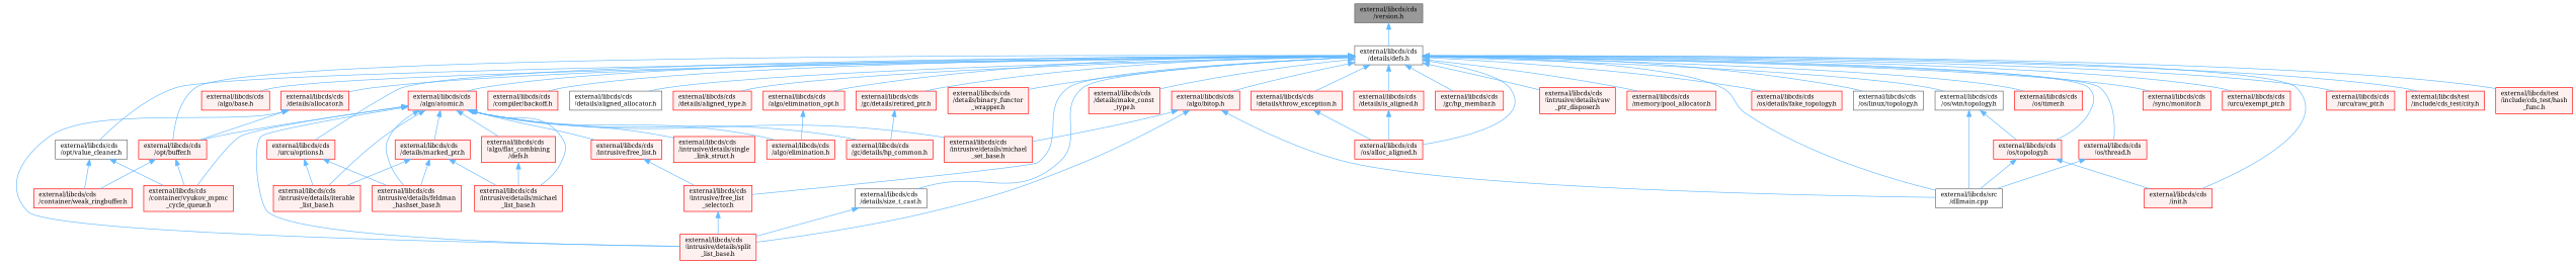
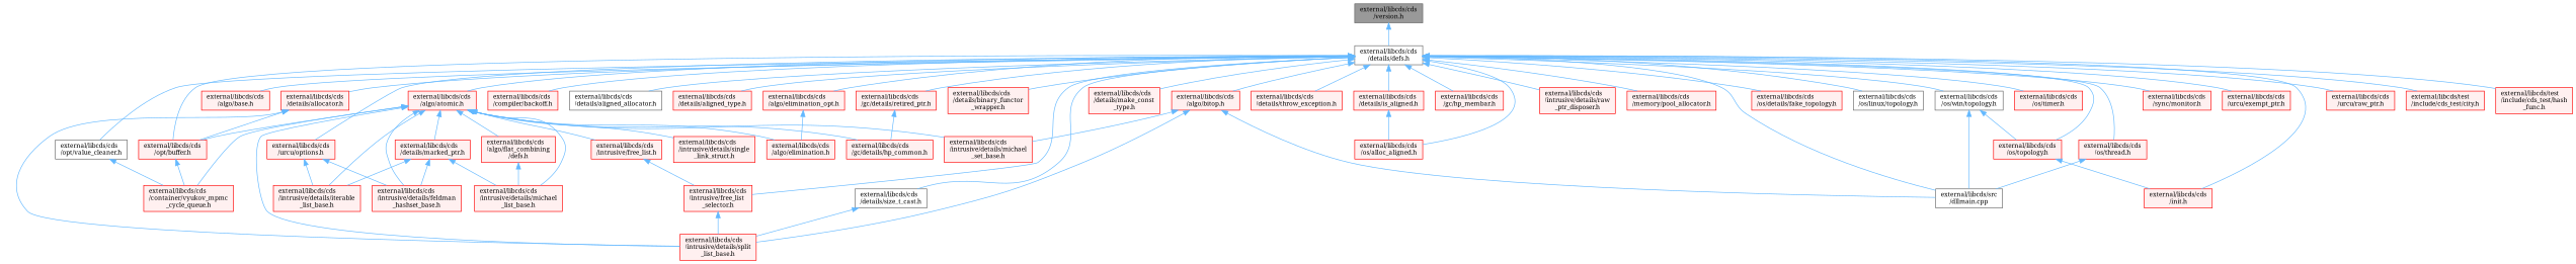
  digraph {
    fontname="Noto Serif"
    node [color=red fillcolor="#FFF0F0" fontname="Noto Serif" fontsize=10 shape=box style=filled]
    edge [color=steelblue1 dir=back fontname="Noto Serif" fontsize=10 labelfontname=Helvetica labelfontsize=10 style=solid]
    n1 [color=gray40 fillcolor=grey60 fontcolor=black height=0.2 label="external/libcds/cds\l/version.h" width=0.4]
    n2 [color=grey40 fillcolor=white height=0.2 label="external/libcds/cds\l/details/defs.h" width=0.4]
    n3 [height=0.2 label="external/libcds/cds\l/algo/atomic.h" width=0.4]
    n4 [height=0.2 label="external/libcds/cds\l/intrusive/free_list\l_selector.h" width=0.4]
    n5 [height=0.2 label="external/libcds/cds\l/algo/base.h" width=0.4]
    n6 [height=0.2 label="external/libcds/cds\l/algo/bitop.h" width=0.4]
    n7 [color=grey40 fillcolor=white height=0.2 label="external/libcds/src\l/dllmain.cpp" width=0.4]
    n8 [height=0.2 label="external/libcds/cds\l/algo/elimination_opt.h" width=0.4]
    n9 [height=0.2 label="external/libcds/cds\l/compiler/backoff.h" width=0.4]
    n10 [color=grey40 fillcolor=white height=0.2 label="external/libcds/cds\l/details/aligned_allocator.h" width=0.4]
    n11 [height=0.2 label="external/libcds/cds\l/details/aligned_type.h" width=0.4]
    n12 [height=0.2 label="external/libcds/cds\l/details/allocator.h" width=0.4]
    n13 [height=0.2 label="external/libcds/cds\l/opt/buffer.h" width=0.4]
    n14 [height=0.2 label="external/libcds/cds\l/details/binary_functor\l_wrapper.h" width=0.4]
    n15 [height=0.2 label="external/libcds/cds\l/details/is_aligned.h" width=0.4]
    n16 [height=0.2 label="external/libcds/cds\l/os/alloc_aligned.h" width=0.4]
    n17 [height=0.2 label="external/libcds/cds\l/details/make_const\l_type.h" width=0.4]
    n18 [color=grey40 fillcolor=white height=0.2 label="external/libcds/cds\l/details/size_t_cast.h" width=0.4]
    n19 [height=0.2 label="external/libcds/cds\l/details/throw_exception.h" width=0.4]
    n20 [height=0.2 label="external/libcds/cds\l/gc/details/retired_ptr.h" width=0.4]
    n21 [height=0.2 label="external/libcds/cds\l/gc/hp_membar.h" width=0.4]
    n22 [height=0.2 label="external/libcds/cds\l/init.h" width=0.4]
    n23 [height=0.2 label="external/libcds/cds\l/intrusive/details/raw\l_ptr_disposer.h" width=0.4]
    n24 [height=0.2 label="external/libcds/cds\l/memory/pool_allocator.h" width=0.4]
    n25 [color=grey40 fillcolor=white height=0.2 label="external/libcds/cds\l/opt/value_cleaner.h" width=0.4]
    n26 [height=0.2 label="external/libcds/cds\l/os/details/fake_topology.h" width=0.4]
    n27 [color=grey40 fillcolor=white height=0.2 label="external/libcds/cds\l/os/linux/topology.h" width=0.4]
    n28 [height=0.2 label="external/libcds/cds\l/os/thread.h" width=0.4]
    n29 [height=0.2 label="external/libcds/cds\l/os/timer.h" width=0.4]
    n30 [height=0.2 label="external/libcds/cds\l/os/topology.h" width=0.4]
    n31 [color=grey40 fillcolor=white height=0.2 label="external/libcds/cds\l/os/win/topology.h" width=0.4]
    n32 [height=0.2 label="external/libcds/cds\l/sync/monitor.h" width=0.4]
    n33 [height=0.2 label="external/libcds/cds\l/urcu/exempt_ptr.h" width=0.4]
    n34 [height=0.2 label="external/libcds/cds\l/urcu/options.h" width=0.4]
    n35 [height=0.2 label="external/libcds/cds\l/urcu/raw_ptr.h" width=0.4]
    n36 [height=0.2 label="external/libcds/test\l/include/cds_test/city.h" width=0.4]
    n37 [height=0.2 label="external/libcds/test\l/include/cds_test/hash\l_func.h" width=0.4]
    n38 [height=0.2 label="external/libcds/cds\l/algo/elimination.h" width=0.4]
    n39 [height=0.2 label="external/libcds/cds\l/algo/flat_combining\l/defs.h" width=0.4]
    n40 [height=0.2 label="external/libcds/cds\l/container/vyukov_mpmc\l_cycle_queue.h" width=0.4]
    n41 [height=0.2 label="external/libcds/cds\l/details/marked_ptr.h" width=0.4]
    n42 [height=0.2 label="external/libcds/cds\l/intrusive/details/feldman\l_hashset_base.h" width=0.4]
    n43 [height=0.2 label="external/libcds/cds\l/intrusive/details/iterable\l_list_base.h" width=0.4]
    n44 [height=0.2 label="external/libcds/cds\l/intrusive/details/michael\l_list_base.h" width=0.4]
    n45 [height=0.2 label="external/libcds/cds\l/gc/details/hp_common.h" width=0.4]
    n46 [height=0.2 label="external/libcds/cds\l/intrusive/details/michael\l_set_base.h" width=0.4]
    n47 [height=0.2 label="external/libcds/cds\l/intrusive/details/single\l_link_struct.h" width=0.4]
    n48 [height=0.2 label="external/libcds/cds\l/intrusive/details/split\l_list_base.h" width=0.4]
    n49 [height=0.2 label="external/libcds/cds\l/intrusive/free_list.h" width=0.4]
-   n50 [height=0.2 label="external/libcds/cds\l/container/weak_ringbuffer.h" width=0.4]
    n1 -> n2
    n2 -> n3
    n2 -> n4
    n2 -> n5
    n2 -> n6
    n2 -> n7
    n2 -> n8
    n2 -> n9
    n2 -> n10
    n2 -> n11
    n2 -> n12
    n2 -> n13
    n2 -> n14
    n2 -> n15
    n2 -> n16
    n2 -> n17
    n2 -> n18
    n2 -> n19
    n2 -> n20
    n2 -> n21
    n2 -> n22
    n2 -> n23
    n2 -> n24
    n2 -> n25
    n2 -> n26
    n2 -> n27
    n2 -> n28
    n2 -> n29
    n2 -> n30
    n2 -> n31
    n2 -> n32
    n2 -> n33
    n2 -> n34
    n2 -> n35
    n2 -> n36
    n2 -> n37
    n3 -> n13
    n3 -> n38
    n3 -> n39
    n3 -> n40
    n3 -> n41
    n3 -> n42
    n3 -> n43
    n3 -> n44
    n3 -> n45
    n3 -> n46
    n3 -> n47
    n3 -> n48
    n3 -> n49
    n4 -> n48
    n6 -> n7
    n6 -> n46
    n6 -> n48
    n8 -> n38
    n12 -> n13
    n12 -> n48
    n13 -> n40
-   n13 -> n50
    n15 -> n16
    n18 -> n48
-   n19 -> n16
    n20 -> n45
    n25 -> n40
-   n25 -> n50
    n28 -> n7
-   n30 -> n7
    n30 -> n22
    n31 -> n7
    n31 -> n30
    n34 -> n42
    n34 -> n43
    n39 -> n44
    n41 -> n42
    n41 -> n43
    n41 -> n44
    n49 -> n4
  }
